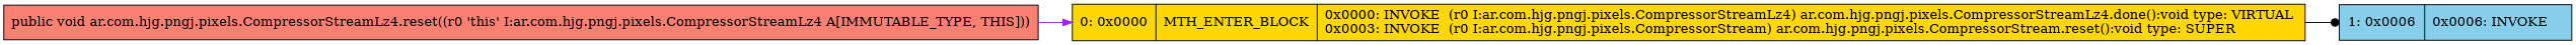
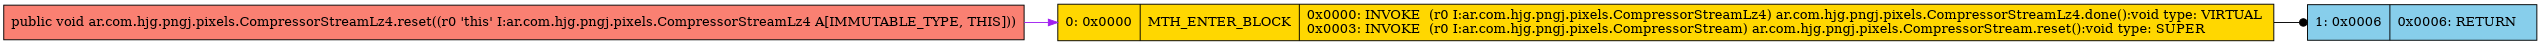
  digraph {
    rankdir=LR
    node [shape=record style=filled]
    n1 [label="{0\:\ 0x0000|MTH_ENTER_BLOCK\l|0x0000: INVOKE  (r0 I:ar.com.hjg.pngj.pixels.CompressorStreamLz4) ar.com.hjg.pngj.pixels.CompressorStreamLz4.done():void type: VIRTUAL \l0x0003: INVOKE  (r0 I:ar.com.hjg.pngj.pixels.CompressorStream) ar.com.hjg.pngj.pixels.CompressorStream.reset():void type: SUPER \l}" fillcolor=gold]
-   n2 [label="{1\:\ 0x0006|0x0006: INVOKE   \l}" fillcolor=skyblue]
+   n2 [label="{1\:\ 0x0006|0x0006: RETURN   \l}" fillcolor=skyblue]
    n3 [label="{public void ar.com.hjg.pngj.pixels.CompressorStreamLz4.reset((r0 'this' I:ar.com.hjg.pngj.pixels.CompressorStreamLz4 A[IMMUTABLE_TYPE, THIS])) }" fillcolor=salmon]
    n1 -> n2 [color=black arrowhead=dot]
    n3 -> n1 [color=purple arrowhead=normal]
  }
